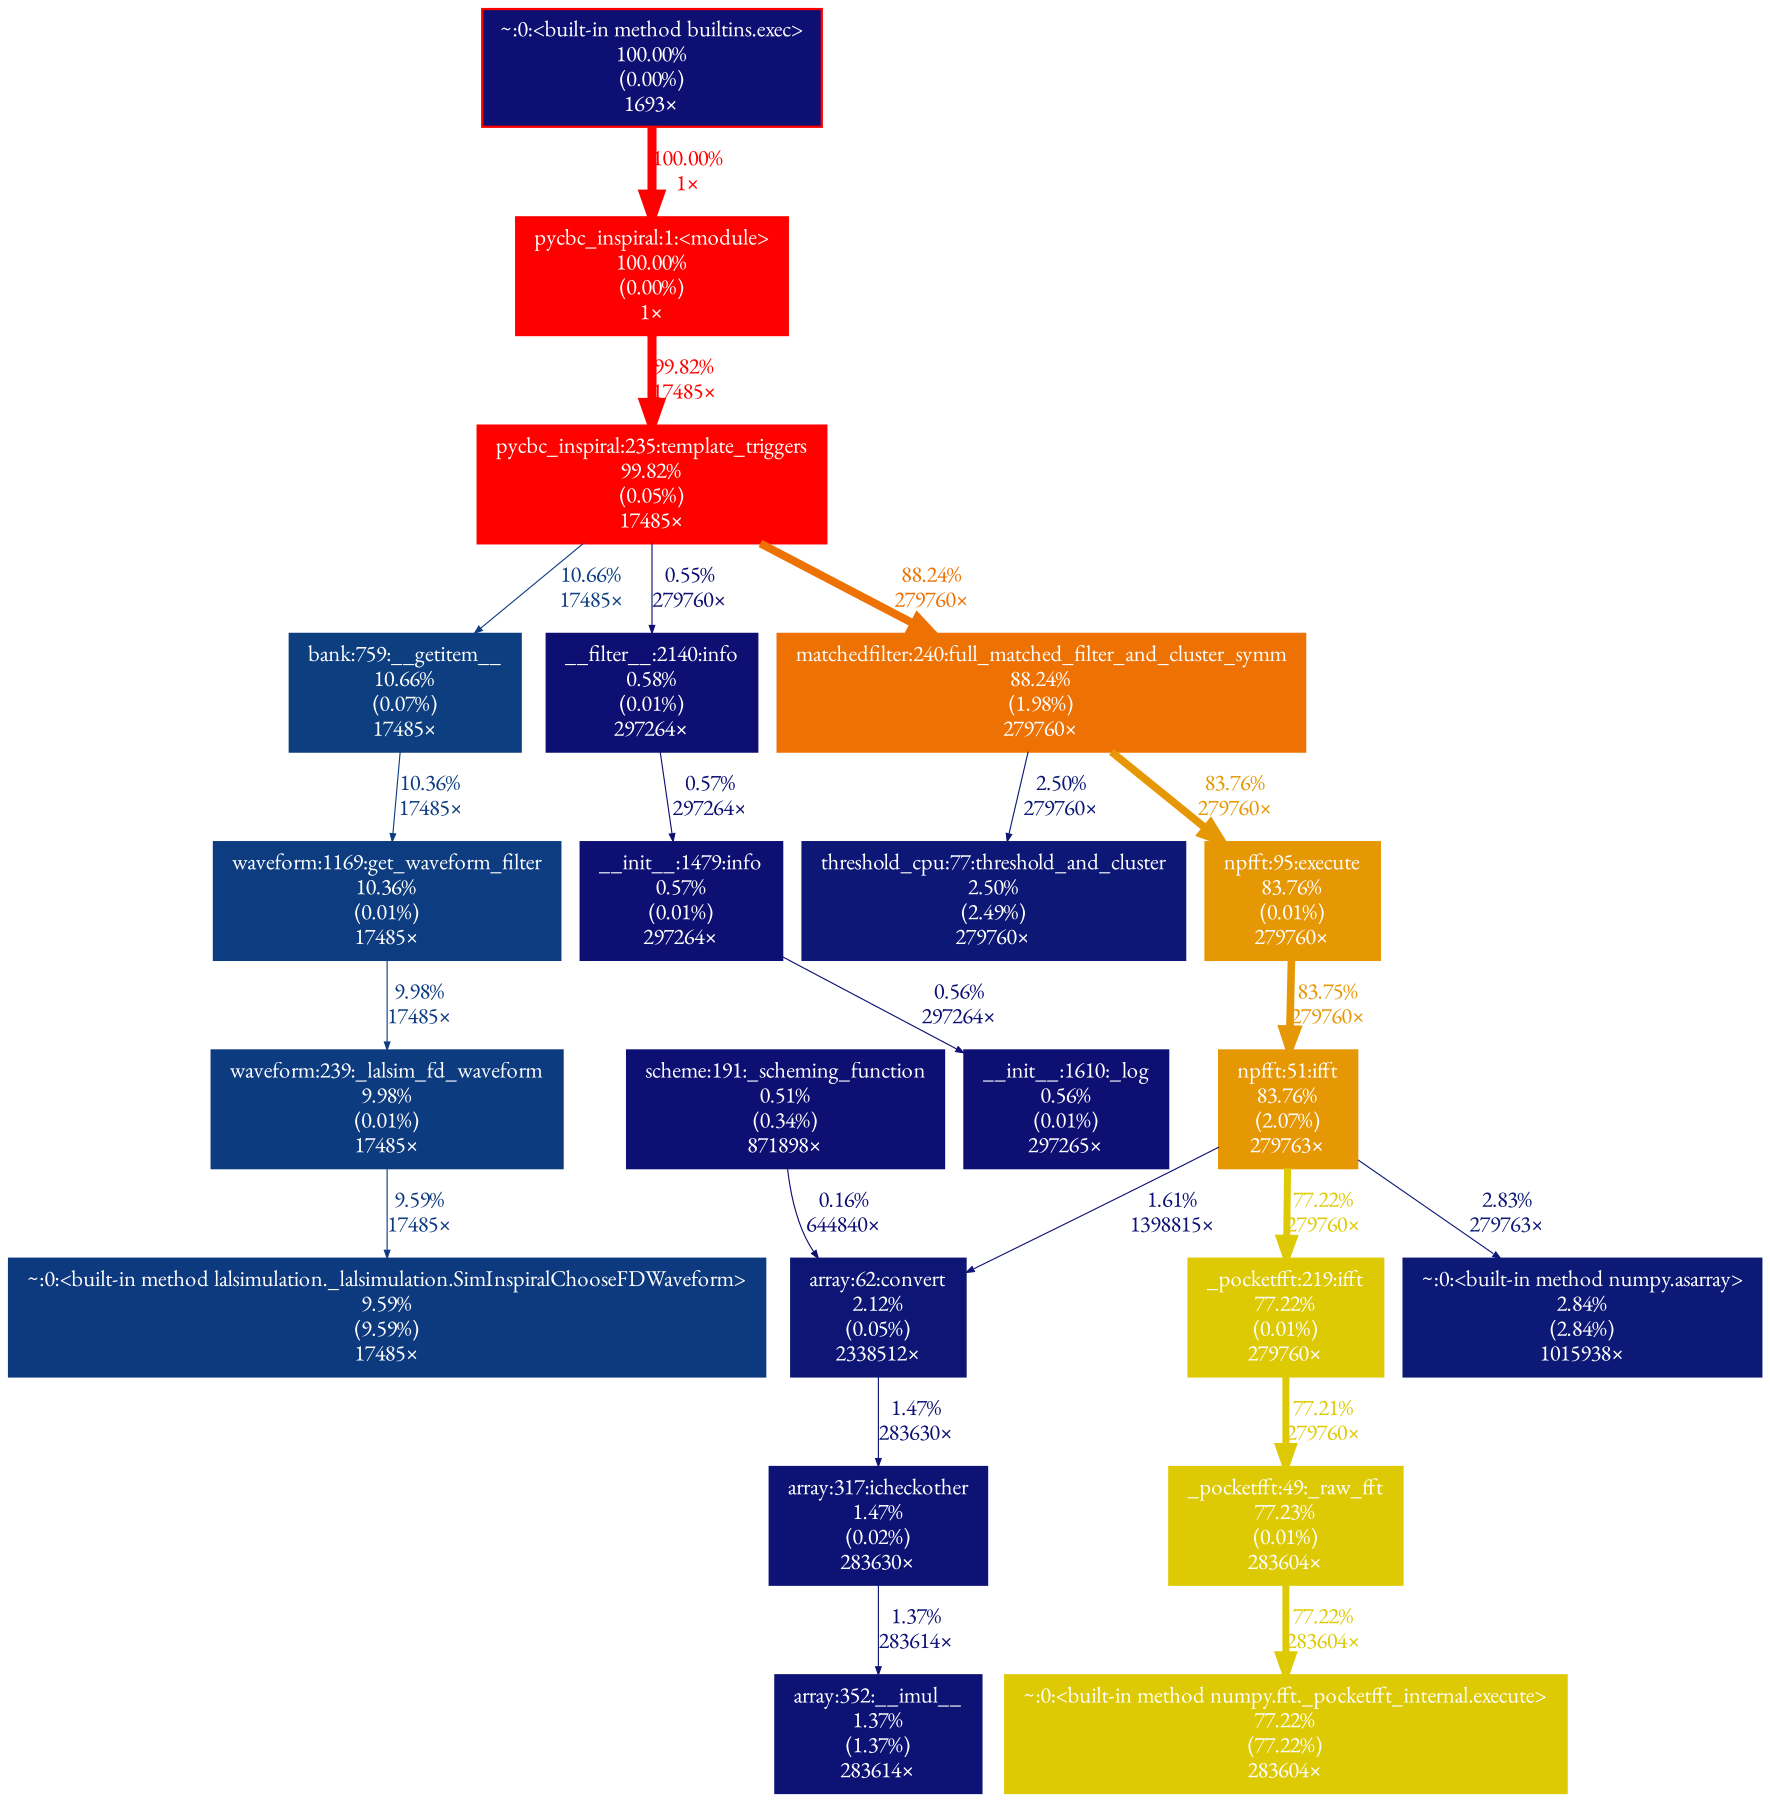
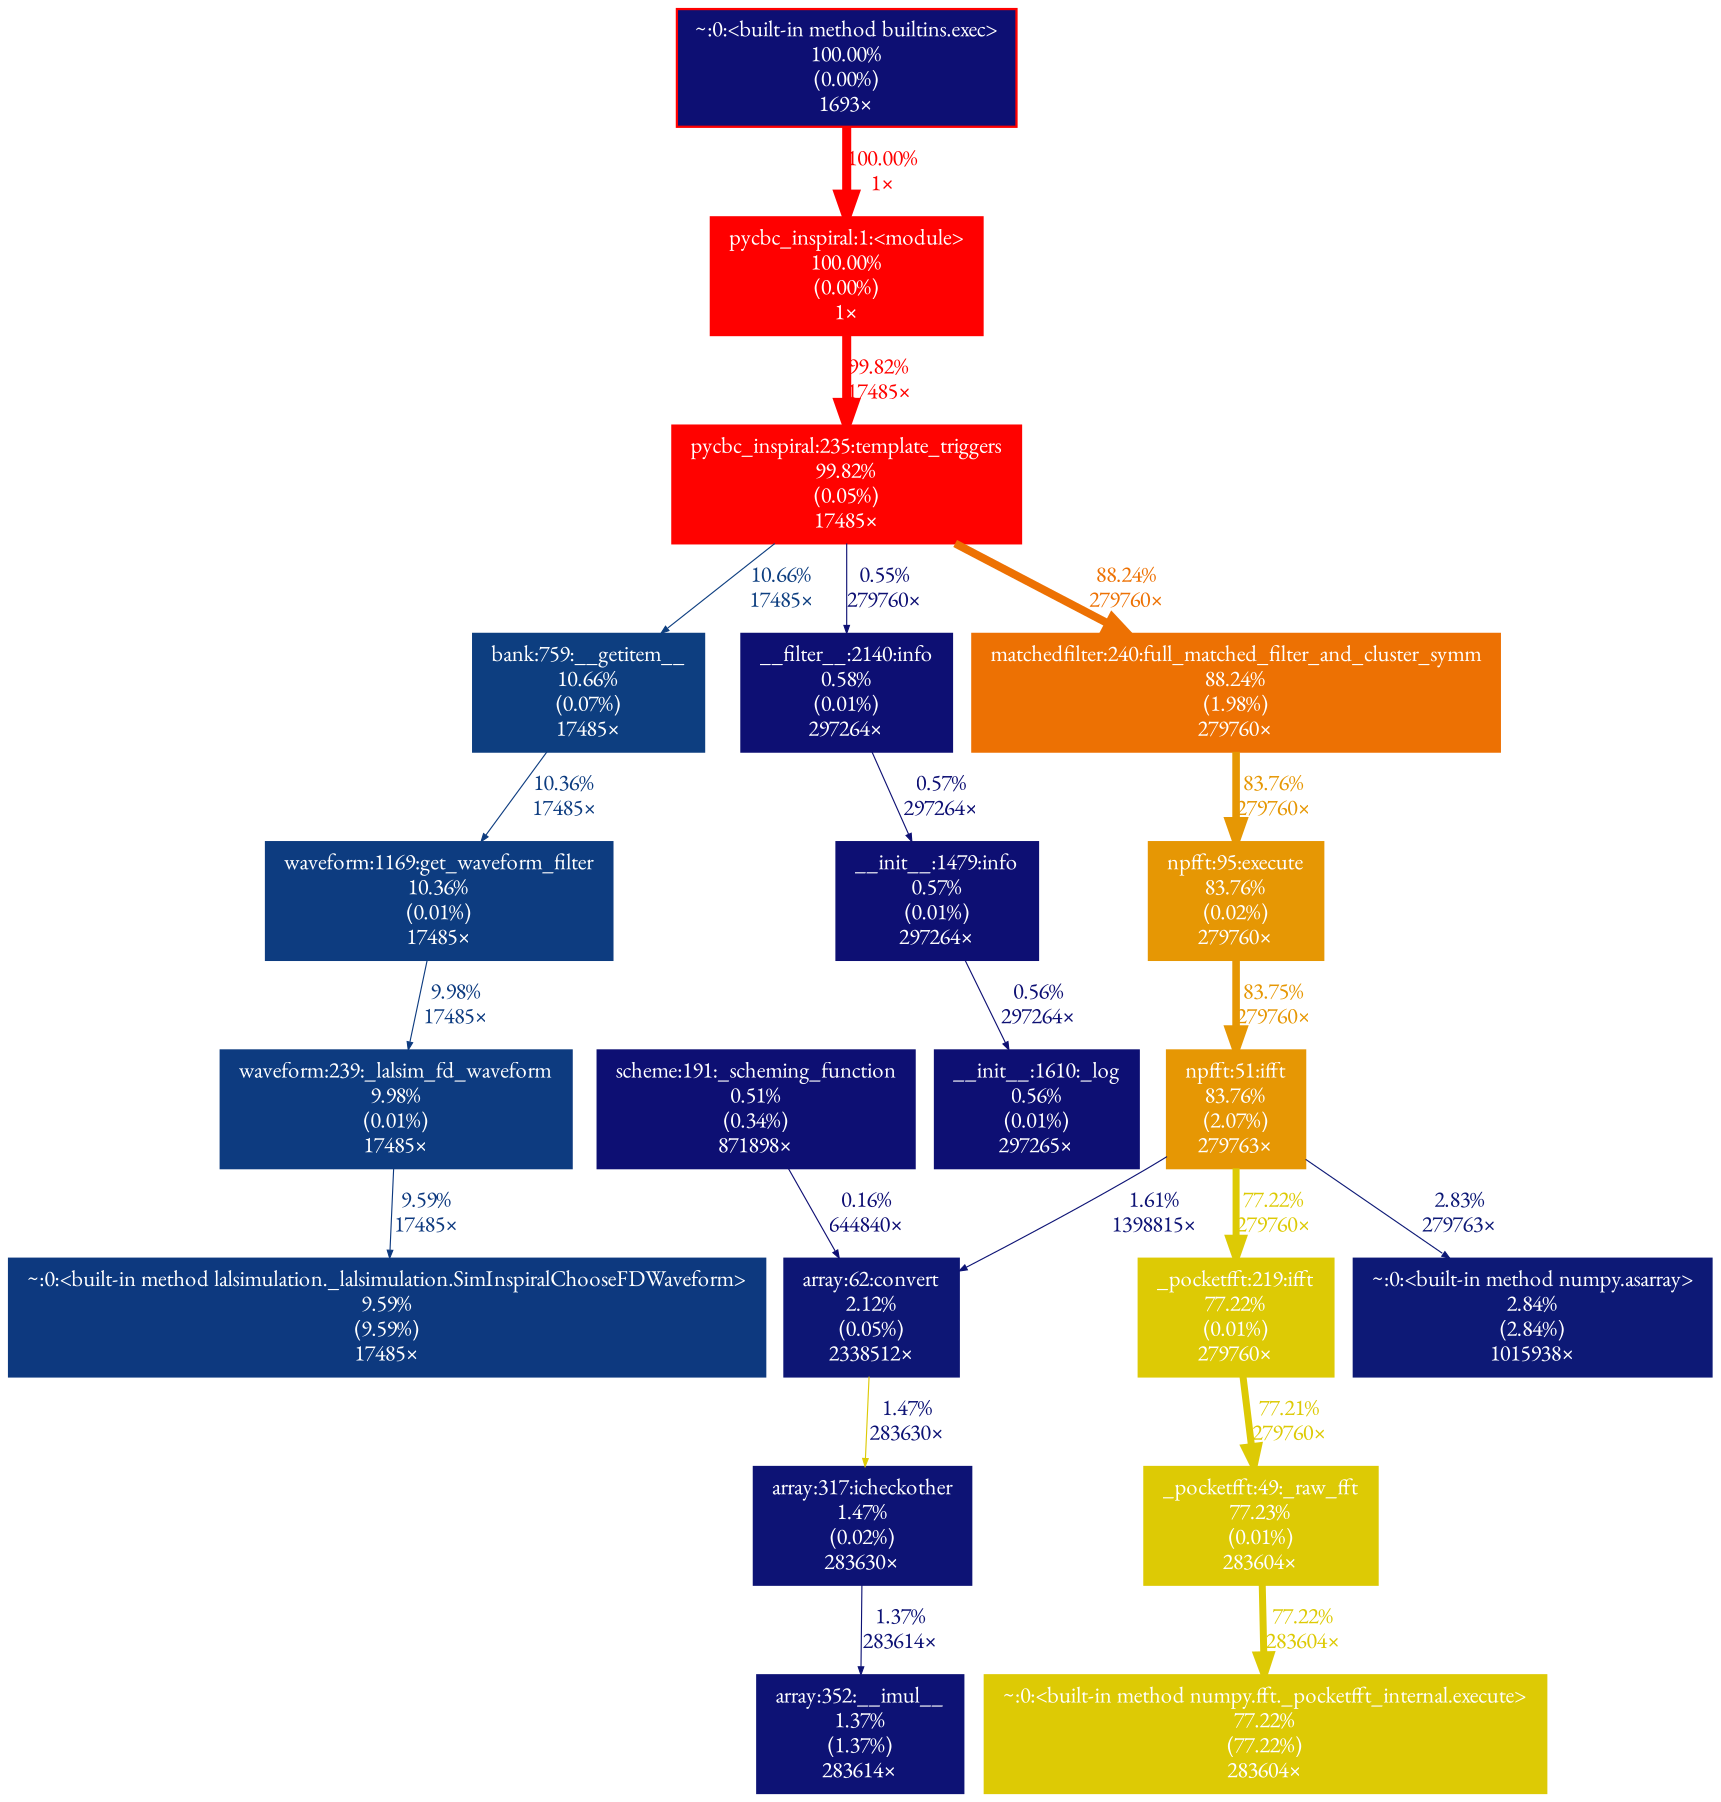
  digraph {
    fontname="EB Garamond"
    nodesep=0.125
    ranksep=0.25
    node [color="#0d0f73" fontcolor="#ffffff" fontname="EB Garamond" fontsize=10.00 shape=box style=filled]
    edge [arrowsize=0.35 color="#0d0f73" fontcolor="#0d0f73" fontname="EB Garamond" fontsize=10.00 labeldistance=0.50 penwidth=0.50]
    n1 [color="#ff0000" height=0 label="pycbc_inspiral:1:<module>\n100.00%\n(0.00%)\n1×" width=0]
    n2 [color="#ff0200" height=0 label="pycbc_inspiral:235:template_triggers\n99.82%\n(0.05%)\n17485×" width=0]
    n3 [color="#0d3e80" height=0 label="bank:759:__getitem__\n10.66%\n(0.07%)\n17485×" width=0]
    n4 [height=0 label="__filter__:2140:info\n0.58%\n(0.01%)\n297264×" width=0]
    n5 [color="#ed7103" height=0 label="matchedfilter:240:full_matched_filter_and_cluster_symm\n88.24%\n(1.98%)\n279760×" width=0]
    n6 [color="#0d3c80" height=0 label="waveform:1169:get_waveform_filter\n10.36%\n(0.01%)\n17485×" width=0]
    n7 [height=0 label="__init__:1479:info\n0.57%\n(0.01%)\n297264×" width=0]
-   n8 [color="#0d1776" height=0 label="threshold_cpu:77:threshold_and_cluster\n2.50%\n(2.49%)\n279760×" width=0]
-   n9 [color="#e69704" height=0 label="npfft:95:execute\n83.76%\n(0.01%)\n279760×" width=0]
+   n9 [color="#e69704" height=0 label="npfft:95:execute\n83.76%\n(0.02%)\n279760×" width=0]
    n10 [height=0 label="scheme:191:_scheming_function\n0.51%\n(0.34%)\n871898×" width=0]
    n11 [color="#0d1675" height=0 label="array:62:convert\n2.12%\n(0.05%)\n2338512×" width=0]
    n12 [color="#0d1375" height=0 label="array:317:icheckother\n1.47%\n(0.02%)\n283630×" width=0]
    n13 [color="#0d1275" height=0 label="array:352:__imul__\n1.37%\n(1.37%)\n283614×" width=0]
    n14 [color="#ff0000" fillcolor="#0d0f73" height=0 label="~:0:<built-in method builtins.exec>\n100.00%\n(0.00%)\n1693×" width=0]
    n15 [color="#0d3b80" height=0 label="waveform:239:_lalsim_fd_waveform\n9.98%\n(0.01%)\n17485×" width=0]
    n16 [color="#0d397f" height=0 label="~:0:<built-in method lalsimulation._lalsimulation.SimInspiralChooseFDWaveform>\n9.59%\n(9.59%)\n17485×" width=0]
    n17 [height=0 label="__init__:1610:_log\n0.56%\n(0.01%)\n297265×" width=0]
    n18 [color="#ddca05" height=0 label="_pocketfft:49:_raw_fft\n77.23%\n(0.01%)\n283604×" width=0]
    n19 [color="#ddca05" height=0 label="~:0:<built-in method numpy.fft._pocketfft_internal.execute>\n77.22%\n(77.22%)\n283604×" width=0]
    n20 [color="#e69704" height=0 label="npfft:51:ifft\n83.76%\n(2.07%)\n279763×" width=0]
    n21 [color="#0d1976" height=0 label="~:0:<built-in method numpy.asarray>\n2.84%\n(2.84%)\n1015938×" width=0]
    n22 [color="#ddca05" height=0 label="_pocketfft:219:ifft\n77.22%\n(0.01%)\n279760×" width=0]
    n1 -> n2 [arrowsize=1.00 color="#ff0200" fontcolor="#ff0200" label="99.82%\n17485×" labeldistance=3.99 penwidth=3.99]
    n2 -> n3 [color="#0d3e80" fontcolor="#0d3e80" label="10.66%\n17485×"]
    n2 -> n4 [label="0.55%\n279760×"]
    n2 -> n5 [arrowsize=0.94 color="#ed7103" fontcolor="#ed7103" label="88.24%\n279760×" labeldistance=3.53 penwidth=3.53]
    n3 -> n6 [color="#0d3c80" fontcolor="#0d3c80" label="10.36%\n17485×"]
    n4 -> n7 [label="0.57%\n297264×"]
-   n5 -> n8 [color="#0d1776" fontcolor="#0d1776" label="2.50%\n279760×"]
    n5 -> n9 [arrowsize=0.92 color="#e69704" fontcolor="#e69704" label="83.76%\n279760×" labeldistance=3.35 penwidth=3.35]
    n6 -> n15 [color="#0d3b80" fontcolor="#0d3b80" label="9.98%\n17485×"]
    n7 -> n17 [label="0.56%\n297264×"]
    n9 -> n20 [arrowsize=0.92 color="#e69704" fontcolor="#e69704" label="83.75%\n279760×" labeldistance=3.35 penwidth=3.35]
    n10 -> n11 [color="#0d0d73" fontcolor="#0d0d73" label="0.16%\n644840×"]
-   n11 -> n12 [color="#0d1375" fontcolor="#0d1375" label="1.47%\n283630×"]
+   n11 -> n12 [color="#ddca05" fontcolor="#0d1375" label="1.47%\n283630×"]
    n12 -> n13 [color="#0d1275" fontcolor="#0d1275" label="1.37%\n283614×"]
    n14 -> n1 [arrowsize=1.00 color="#ff0000" fontcolor="#ff0000" label="100.00%\n1×" labeldistance=4.00 penwidth=4.00]
    n15 -> n16 [color="#0d397f" fontcolor="#0d397f" label="9.59%\n17485×"]
    n18 -> n19 [arrowsize=0.88 color="#ddca05" fontcolor="#ddca05" label="77.22%\n283604×" labeldistance=3.09 penwidth=3.09]
    n20 -> n11 [color="#0d1375" fontcolor="#0d1375" label="1.61%\n1398815×"]
    n20 -> n21 [color="#0d1976" fontcolor="#0d1976" label="2.83%\n279763×"]
    n20 -> n22 [arrowsize=0.88 color="#ddca05" fontcolor="#ddca05" label="77.22%\n279760×" labeldistance=3.09 penwidth=3.09]
    n22 -> n18 [arrowsize=0.88 color="#ddca05" fontcolor="#ddca05" label="77.21%\n279760×" labeldistance=3.09 penwidth=3.09]
  }
